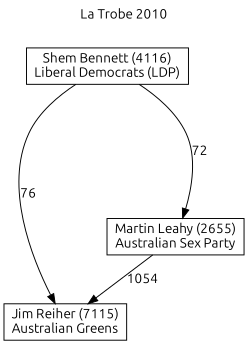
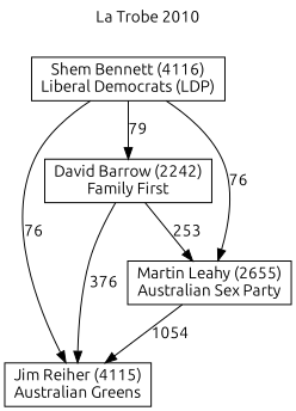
  digraph {
    fontname=Ubuntu
    label="La Trobe 2010"
    labelloc=t
    mclimit=10
    node [fontname=Ubuntu shape=box]
    edge [fontname=Ubuntu]
-   n2 [label="Jim Reiher (7115)\nAustralian Greens"]
+   n1 [label="David Barrow (2242)\nFamily First"]
+   n2 [label="Jim Reiher (4115)\nAustralian Greens"]
    n3 [label="Martin Leahy (2655)\nAustralian Sex Party"]
    n4 [label="Shem Bennett (4116)\nLiberal Democrats (LDP)"]
+   n1 -> n2 [label=376]
+   n1 -> n3 [label=253]
    n3 -> n2 [label=1054]
+   n4 -> n1 [label=79]
    n4 -> n2 [label=76]
-   n4 -> n3 [label=72]
+   n4 -> n3 [label=76]
  }
